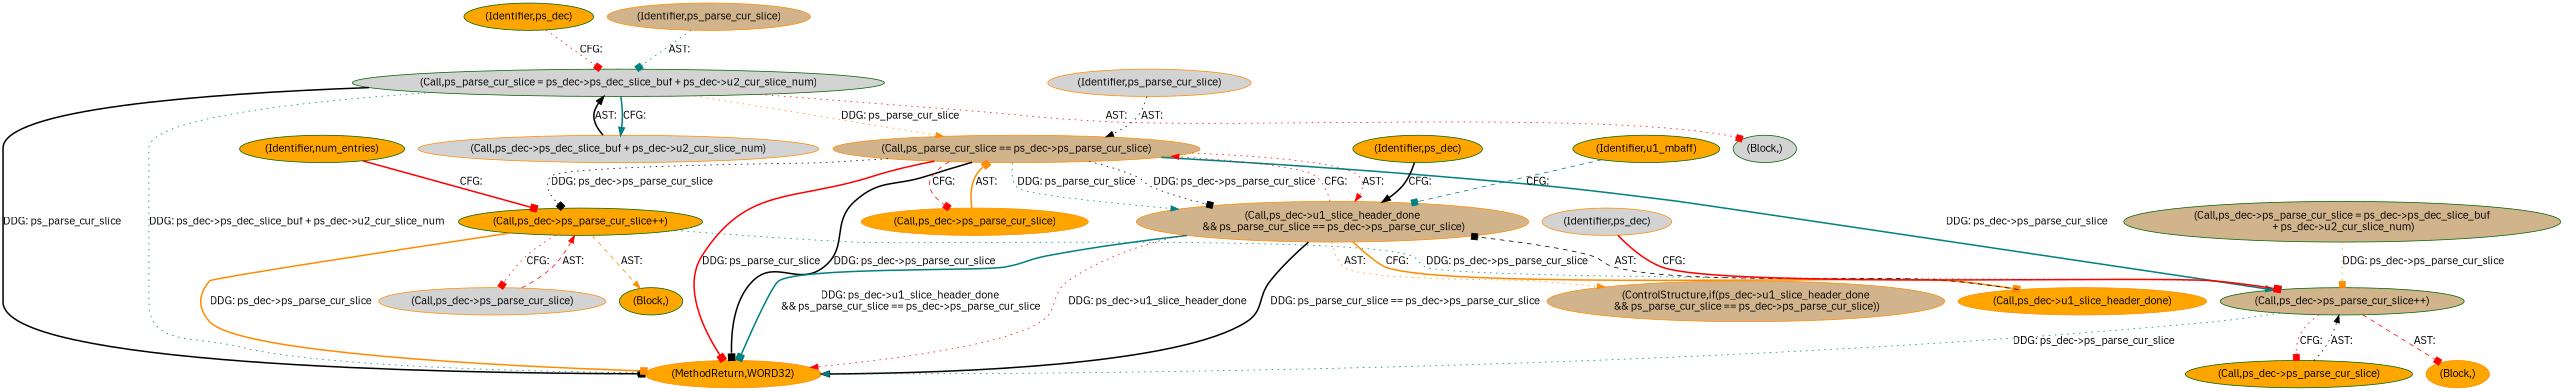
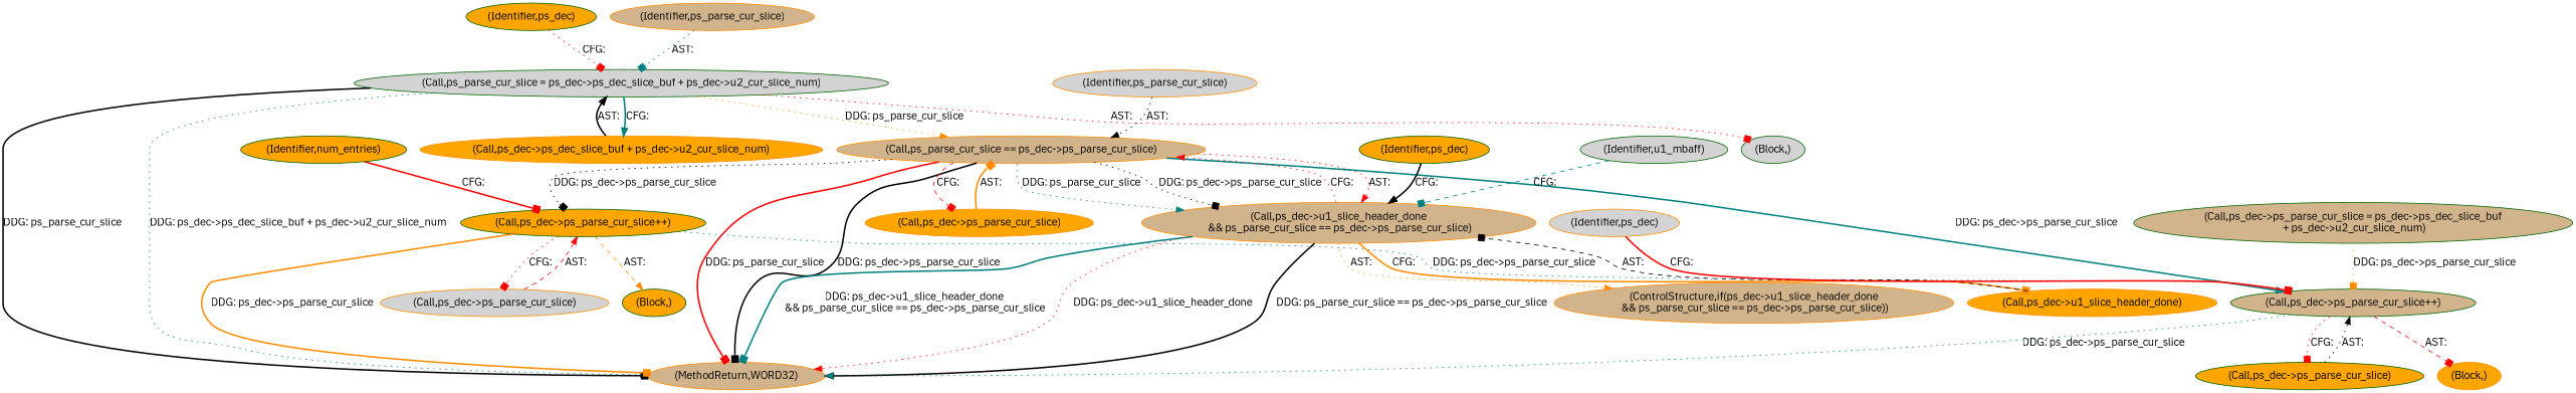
  digraph {
    fontname="IBM Plex Sans"
    node [color=darkorange fillcolor=orange fontname="IBM Plex Sans" style=filled]
    edge [arrowhead=box color=red fontname="IBM Plex Sans" style=dotted]
    n1 [color=darkgreen fillcolor=lightgrey label="(Call,ps_parse_cur_slice = ps_dec->ps_dec_slice_buf + ps_dec->u2_cur_slice_num)"]
    n2 [fillcolor=tan label="(Call,ps_parse_cur_slice == ps_dec->ps_parse_cur_slice)"]
-   n3 [fillcolor=lightgrey label="(Call,ps_dec->ps_dec_slice_buf + ps_dec->u2_cur_slice_num)"]
+   n3 [label="(Call,ps_dec->ps_dec_slice_buf + ps_dec->u2_cur_slice_num)"]
    n4 [color=darkgreen fillcolor=lightgrey label="(Block,)"]
-   n5 [label="(MethodReturn,WORD32)"]
+   n5 [fillcolor=tan label="(MethodReturn,WORD32)"]
    n6 [fillcolor=tan label="(Call,ps_dec->u1_slice_header_done\n && ps_parse_cur_slice == ps_dec->ps_parse_cur_slice)"]
    n7 [color=darkgreen label="(Call,ps_dec->ps_parse_cur_slice++)"]
    n8 [color=darkgreen fillcolor=tan label="(Call,ps_dec->ps_parse_cur_slice++)"]
    n9 [label="(Call,ps_dec->ps_parse_cur_slice)"]
    n10 [fillcolor=tan label="(ControlStructure,if(ps_dec->u1_slice_header_done\n && ps_parse_cur_slice == ps_dec->ps_parse_cur_slice))"]
    n11 [label="(Call,ps_dec->u1_slice_header_done)"]
    n12 [fillcolor=lightgrey label="(Call,ps_dec->ps_parse_cur_slice)"]
    n13 [color=darkgreen label="(Block,)"]
    n14 [color=darkgreen label="(Call,ps_dec->ps_parse_cur_slice)"]
    n15 [label="(Block,)"]
    n16 [color=darkgreen label="(Identifier,ps_dec)"]
    n17 [fillcolor=tan label="(Identifier,ps_parse_cur_slice)"]
    n18 [color=darkgreen label="(Identifier,ps_dec)"]
    n19 [color=darkgreen fillcolor=tan label="(Call,ps_dec->ps_parse_cur_slice = ps_dec->ps_dec_slice_buf\n + ps_dec->u2_cur_slice_num)"]
    n20 [fillcolor=lightgrey label="(Identifier,ps_dec)"]
    n21 [fillcolor=lightgrey label="(Identifier,ps_parse_cur_slice)"]
    n22 [color=darkgreen label="(Identifier,num_entries)"]
-   n23 [color=darkgreen label="(Identifier,u1_mbaff)"]
+   n23 [color=darkgreen fillcolor=lightgrey label="(Identifier,u1_mbaff)"]
    n1 -> n2 [arrowhead=normal color=darkorange label="DDG: ps_parse_cur_slice"]
    n1 -> n3 [arrowhead=normal color=teal label="CFG: " style=bold]
    n1 -> n4 [label="AST: "]
    n1 -> n5 [arrowhead=normal color=teal label="DDG: ps_dec->ps_dec_slice_buf + ps_dec->u2_cur_slice_num"]
    n1 -> n5 [color=black label="DDG: ps_parse_cur_slice" style=bold]
    n2 -> n5 [color=black label="DDG: ps_dec->ps_parse_cur_slice" style=bold]
    n2 -> n5 [label="DDG: ps_parse_cur_slice" style=bold]
    n2 -> n6 [arrowhead=normal label="AST: "]
    n2 -> n6 [arrowhead=normal color=teal label="DDG: ps_parse_cur_slice"]
    n2 -> n6 [color=black label="DDG: ps_dec->ps_parse_cur_slice"]
    n2 -> n7 [color=black label="DDG: ps_dec->ps_parse_cur_slice"]
    n2 -> n8 [arrowhead=normal color=teal label="DDG: ps_dec->ps_parse_cur_slice" style=bold]
    n2 -> n9 [label="CFG: " style=dashed]
    n3 -> n1 [arrowhead=normal color=black label="AST: " style=bold]
    n6 -> n2 [arrowhead=normal label="CFG: "]
    n6 -> n5 [color=teal label="DDG: ps_dec->u1_slice_header_done\n && ps_parse_cur_slice == ps_dec->ps_parse_cur_slice" style=bold]
    n6 -> n5 [arrowhead=normal label="DDG: ps_dec->u1_slice_header_done"]
    n6 -> n5 [arrowhead=normal color=black label="DDG: ps_parse_cur_slice == ps_dec->ps_parse_cur_slice" style=bold]
    n6 -> n10 [arrowhead=normal color=darkorange label="AST: "]
    n6 -> n11 [color=darkorange label="CFG: " style=bold]
    n7 -> n5 [color=darkorange label="DDG: ps_dec->ps_parse_cur_slice" style=bold]
    n7 -> n8 [color=teal label="DDG: ps_dec->ps_parse_cur_slice"]
    n7 -> n12 [label="CFG: "]
    n7 -> n13 [arrowhead=normal color=darkorange label="AST: " style=dashed]
    n8 -> n5 [arrowhead=normal color=teal label="DDG: ps_dec->ps_parse_cur_slice"]
    n8 -> n14 [label="CFG: "]
    n8 -> n15 [label="AST: " style=dashed]
    n9 -> n2 [color=darkorange label="AST: " style=bold]
    n11 -> n6 [color=black label="AST: " style=dashed]
    n12 -> n7 [arrowhead=normal label="AST: " style=dashed]
    n14 -> n8 [arrowhead=normal color=black label="AST: "]
    n16 -> n1 [label="CFG: "]
    n17 -> n1 [color=teal label="AST: "]
    n18 -> n6 [arrowhead=normal color=black label="CFG: " style=bold]
    n19 -> n8 [color=darkorange label="DDG: ps_dec->ps_parse_cur_slice"]
    n20 -> n8 [label="CFG: " style=bold]
    n21 -> n2 [arrowhead=normal color=black label="AST: "]
    n22 -> n7 [label="CFG: " style=bold]
    n23 -> n6 [color=teal label="CFG: " style=dashed]
  }
